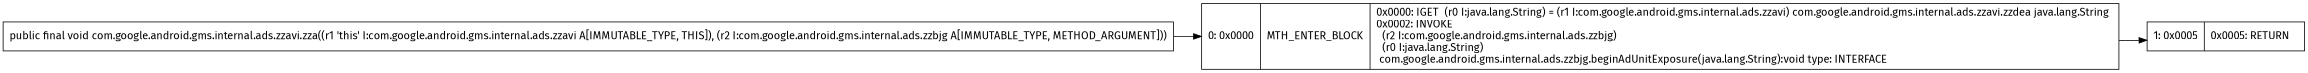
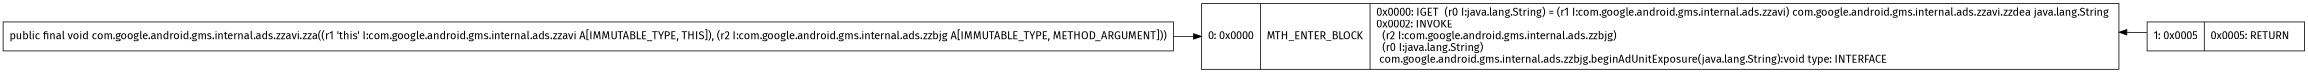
  digraph {
    rankdir=LR
    fontname="Fira Sans"
    node [shape=record fontname="Fira Sans"]
    edge [fontname="Fira Sans"]
    n1 [label="{0\:\ 0x0000|MTH_ENTER_BLOCK\l|0x0000: IGET  (r0 I:java.lang.String) = (r1 I:com.google.android.gms.internal.ads.zzavi) com.google.android.gms.internal.ads.zzavi.zzdea java.lang.String \l0x0002: INVOKE  \l  (r2 I:com.google.android.gms.internal.ads.zzbjg)\l  (r0 I:java.lang.String)\l com.google.android.gms.internal.ads.zzbjg.beginAdUnitExposure(java.lang.String):void type: INTERFACE \l}"]
    n2 [label="{1\:\ 0x0005|0x0005: RETURN   \l}"]
    n3 [label="{public final void com.google.android.gms.internal.ads.zzavi.zza((r1 'this' I:com.google.android.gms.internal.ads.zzavi A[IMMUTABLE_TYPE, THIS]), (r2 I:com.google.android.gms.internal.ads.zzbjg A[IMMUTABLE_TYPE, METHOD_ARGUMENT])) }"]
-   n1 -> n2
+   n2 -> n1
    n3 -> n1
  }
